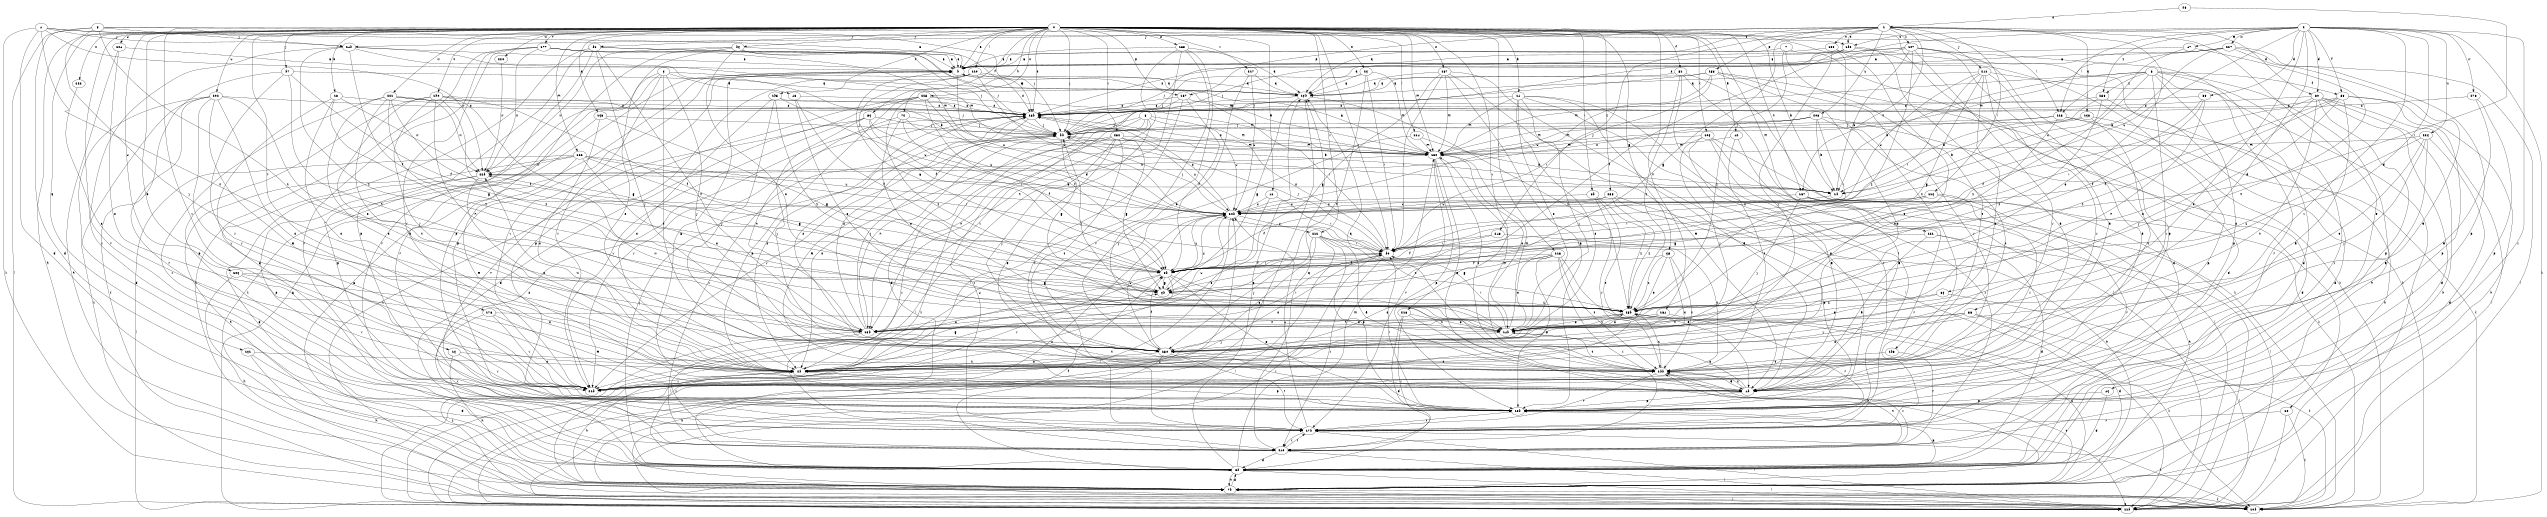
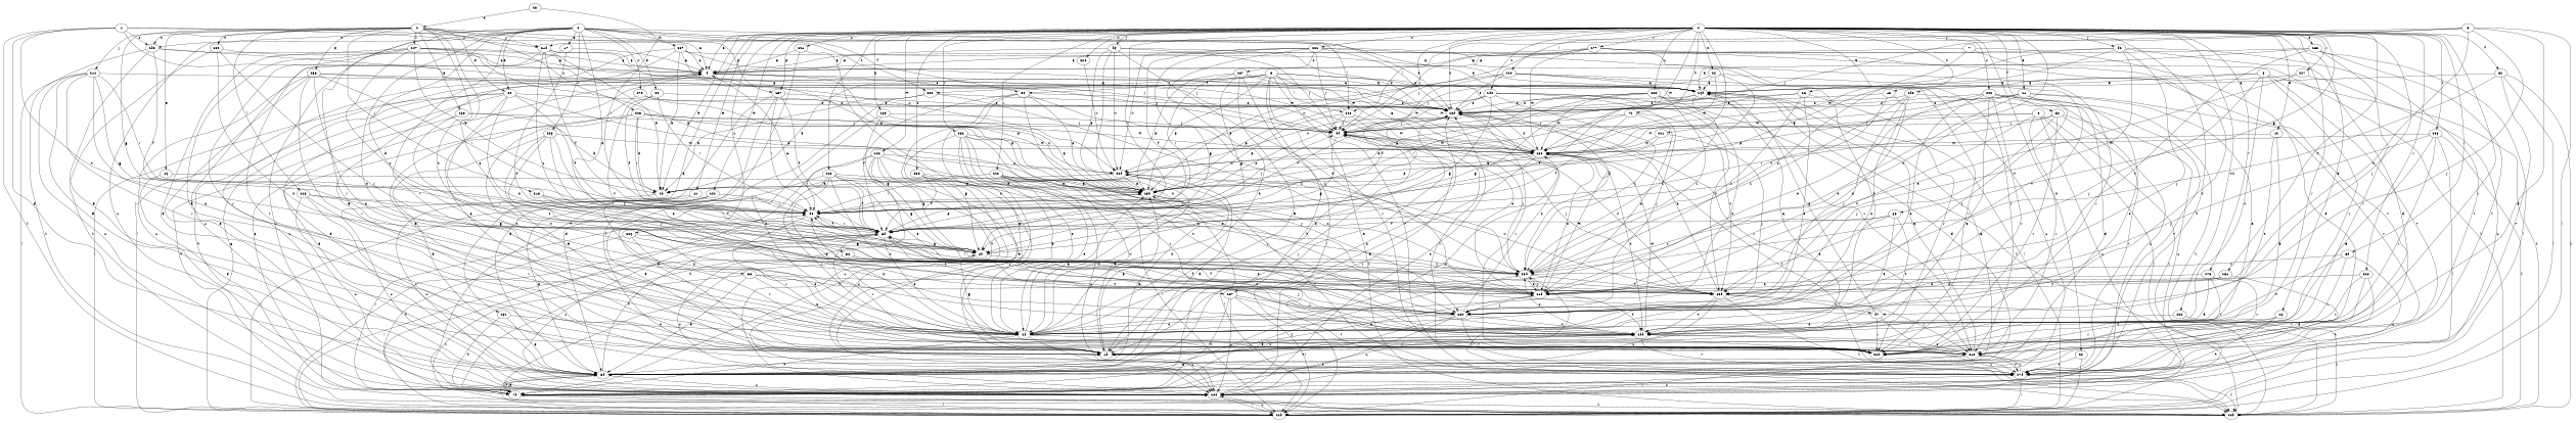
  strict digraph {
    fontname="DejaVu Sans"
    node [fontname="DejaVu Sans"]
    edge [fontname="DejaVu Sans"]
    0
    9
    14
    16
    18
    19
    20
    26
    41
    42
    51
    56
    65
    72
    79
    89
    90
    91
    96
    97
    99
    106
    110
    113
    114
    121
    122
    130
    134
    137
    157
    161
    163
    177
    178
    185
    187
    189
    190
-   193
    195
    202
    204
    206
    212
    217
    218
    219
    220
    221
    222
    225
    232
    240
    255
    169
    209
    159
    149
    29
    179
    250
    49
    199
    259
    229
    119
    139
    109
    59
    39
    69
    1
    30
    46
    107
    116
    138
    158
    168
    198
    208
    241
    248
    249
    28
    2
    33
    36
    38
    47
    58
    118
    226
    227
    n96 [label=278]
    258
    3
    4
    5
    6
    48
    7
    8
    0 -> 9 [label=a]
    0 -> 14 [label=b]
    0 -> 16 [label=b]
    0 -> 18 [label=b]
    0 -> 19 [label=b]
    0 -> 20 [label=c]
    0 -> 26 [label=c]
    0 -> 41 [label=e]
    0 -> 42 [label=e]
    0 -> 51 [label=f]
    0 -> 56 [label=f]
    0 -> 65 [label=g]
    0 -> 72 [label=h]
    0 -> 79 [label=h]
    0 -> 89 [label=i]
    0 -> 90 [label=i]
    0 -> 91 [label=j]
    0 -> 96 [label=j]
    0 -> 97 [label=j]
    0 -> 99 [label=j]
    0 -> 106 [label=k]
    0 -> 110 [label=l]
    0 -> 113 [label=l]
    0 -> 114 [label=l]
    0 -> 121 [label=m]
    0 -> 122 [label=m]
    0 -> 130 [label=m]
    0 -> 134 [label=n]
    0 -> 137 [label=n]
    0 -> 157 [label=p]
    0 -> 161 [label=q]
    0 -> 163 [label=q]
    0 -> 177 [label=r]
    0 -> 178 [label=r]
    0 -> 185 [label=s]
-   0 -> 187 [label=s]
+   221 -> 187 [label=s]
    0 -> 189 [label=s]
    0 -> 190 [label=t]
-   0 -> 193 [label=t]
    0 -> 195 [label=t]
    0 -> 202 [label=u]
    0 -> 204 [label=u]
    0 -> 206 [label=u]
    0 -> 212 [label=v]
    0 -> 217 [label=v]
    0 -> 218 [label=v]
    0 -> 219 [label=v]
    0 -> 220 [label=w]
    0 -> 221 [label=w]
    0 -> 222 [label=w]
    0 -> 225 [label=w]
    0 -> 232 [label=x]
    0 -> 240 [label=x]
    0 -> 255 [label=z]
    9 -> 169 [label=q]
    9 -> 209 [label=u]
    9 -> 159 [label=p]
    14 -> 130 [label=m]
    14 -> 189 [label=s]
    14 -> 159 [label=p]
    14 -> 149 [label=o]
    14 -> 29 [label=c]
    14 -> 179 [label=r]
    14 -> 250 [label=y]
    14 -> 49 [label=e]
    16 -> 79 [label=h]
    16 -> 219 [label=v]
    16 -> 199 [label=t]
    18 -> 189 [label=s]
    18 -> 219 [label=v]
    18 -> 29 [label=c]
    18 -> 259 [label=z]
    18 -> 229 [label=w]
    19 -> 209 [label=u]
    20 -> 179 [label=r]
    20 -> 119 [label=l]
    26 -> 90 [label=i]
    26 -> 99 [label=j]
    26 -> 130 [label=m]
    26 -> 169 [label=q]
    26 -> 139 [label=n]
    41 -> 90 [label=i]
    41 -> 209 [label=u]
    41 -> 29 [label=c]
    42 -> 130 [label=m]
    42 -> 49 [label=e]
    42 -> 199 [label=t]
    51 -> 169 [label=q]
    51 -> 179 [label=r]
    51 -> 259 [label=z]
    51 -> 119 [label=l]
    51 -> 109 [label=k]
    56 -> 90 [label=i]
    56 -> 99 [label=j]
    56 -> 219 [label=v]
    56 -> 209 [label=u]
    56 -> 179 [label=r]
    56 -> 250 [label=y]
    65 -> 149 [label=o]
    65 -> 29 [label=c]
    65 -> 199 [label=t]
    65 -> 259 [label=z]
    65 -> 59 [label=f]
    72 -> 19 [label=b]
    72 -> 99 [label=j]
    72 -> 149 [label=o]
    72 -> 139 [label=n]
    72 -> 59 [label=f]
    79 -> 9 [label=a]
    79 -> 90 [label=i]
    79 -> 199 [label=t]
    79 -> 259 [label=z]
    79 -> 119 [label=l]
    79 -> 109 [label=k]
    79 -> 39 [label=d]
    89 -> 219 [label=v]
    89 -> 209 [label=u]
    89 -> 199 [label=t]
    89 -> 259 [label=z]
    90 -> 99 [label=j]
    90 -> 189 [label=s]
    90 -> 240 [label=x]
    90 -> 29 [label=c]
    90 -> 59 [label=f]
    91 -> 9 [label=a]
    91 -> 130 [label=m]
    91 -> 159 [label=p]
    91 -> 179 [label=r]
    91 -> 250 [label=y]
    91 -> 139 [label=n]
    91 -> 39 [label=d]
    96 -> 9 [label=a]
    96 -> 99 [label=j]
    96 -> 189 [label=s]
    96 -> 159 [label=p]
    96 -> 149 [label=o]
    96 -> 29 [label=c]
    96 -> 229 [label=w]
    97 -> 219 [label=v]
    97 -> 169 [label=q]
-   97 -> 139 [label=n]
+   139 -> 97 [label=n]
    97 -> 109 [label=k]
    97 -> 59 [label=f]
    99 -> 130 [label=m]
    99 -> 219 [label=v]
    99 -> 139 [label=n]
    99 -> 69 [label=g]
    106 -> 130 [label=m]
    106 -> 240 [label=x]
    106 -> 250 [label=y]
    106 -> 49 [label=e]
    106 -> 119 [label=l]
    106 -> 109 [label=k]
    110 -> 189 [label=s]
    110 -> 219 [label=v]
    110 -> 169 [label=q]
    110 -> 209 [label=u]
    110 -> 159 [label=p]
    110 -> 59 [label=f]
    113 -> 240 [label=x]
    113 -> 159 [label=p]
    113 -> 149 [label=o]
    113 -> 29 [label=c]
    113 -> 49 [label=e]
    113 -> 199 [label=t]
    113 -> 59 [label=f]
    113 -> 69 [label=g]
    114 -> 19 [label=b]
    114 -> 130 [label=m]
    114 -> 250 [label=y]
    121 -> 90 [label=i]
    121 -> 49 [label=e]
    121 -> 119 [label=l]
    121 -> 39 [label=d]
    122 -> 79 [label=h]
    122 -> 90 [label=i]
    122 -> 209 [label=u]
    122 -> 149 [label=o]
    122 -> 49 [label=e]
    122 -> 229 [label=w]
    122 -> 119 [label=l]
    122 -> 69 [label=g]
    130 -> 9 [label=a]
    130 -> 189 [label=s]
    130 -> 159 [label=p]
    130 -> 149 [label=o]
    130 -> 179 [label=r]
    130 -> 49 [label=e]
    130 -> 199 [label=t]
    130 -> 229 [label=w]
    134 -> 149 [label=o]
    134 -> 179 [label=r]
    134 -> 139 [label=n]
    137 -> 79 [label=h]
    137 -> 209 [label=u]
    137 -> 179 [label=r]
    137 -> 250 [label=y]
    137 -> 119 [label=l]
    157 -> 90 [label=i]
    157 -> 189 [label=s]
    157 -> 179 [label=r]
    157 -> 59 [label=f]
    157 -> 39 [label=d]
    161 -> 79 [label=h]
    161 -> 29 [label=c]
    161 -> 39 [label=d]
    163 -> 99 [label=j]
    163 -> 159 [label=p]
    163 -> 29 [label=c]
    163 -> 69 [label=g]
    177 -> 9 [label=a]
    177 -> 99 [label=j]
    177 -> 130 [label=m]
    177 -> 219 [label=v]
    177 -> 179 [label=r]
    177 -> 229 [label=w]
    177 -> 109 [label=k]
    178 -> 219 [label=v]
    178 -> 240 [label=x]
    178 -> 149 [label=o]
    178 -> 49 [label=e]
    185 -> 9 [label=a]
    185 -> 219 [label=v]
    185 -> 169 [label=q]
    185 -> 179 [label=r]
    185 -> 119 [label=l]
    185 -> 139 [label=n]
    187 -> 90 [label=i]
    187 -> 130 [label=m]
    187 -> 169 [label=q]
    187 -> 159 [label=p]
    187 -> 49 [label=e]
    187 -> 119 [label=l]
    187 -> 69 [label=g]
    189 -> 99 [label=j]
    189 -> 219 [label=v]
    189 -> 240 [label=x]
    189 -> 49 [label=e]
    190 -> 189 [label=s]
    190 -> 159 [label=p]
    190 -> 29 [label=c]
    190 -> 250 [label=y]
    190 -> 259 [label=z]
    190 -> 139 [label=n]
    190 -> 59 [label=f]
    190 -> 69 [label=g]
-   193 -> 179 [label=r]
-   193 -> 199 [label=t]
    195 -> 189 [label=s]
    195 -> 209 [label=u]
    195 -> 29 [label=c]
    195 -> 250 [label=y]
    195 -> 259 [label=z]
    202 -> 189 [label=s]
    202 -> 219 [label=v]
    202 -> 149 [label=o]
    202 -> 29 [label=c]
    202 -> 179 [label=r]
    202 -> 49 [label=e]
    202 -> 109 [label=k]
    202 -> 39 [label=d]
    204 -> 9 [label=a]
    204 -> 79 [label=h]
    204 -> 29 [label=c]
    206 -> 79 [label=h]
    206 -> 219 [label=v]
    206 -> 29 [label=c]
    206 -> 69 [label=g]
    212 -> 90 [label=i]
-   209 -> 212 [label=u]
+   212 -> 209 [label=u]
    212 -> 159 [label=p]
    212 -> 29 [label=c]
    212 -> 250 [label=y]
    212 -> 49 [label=e]
    212 -> 259 [label=z]
    212 -> 119 [label=l]
    217 -> 169 [label=q]
    217 -> 209 [label=u]
    217 -> 149 [label=o]
    218 -> 79 [label=h]
    218 -> 240 [label=x]
    218 -> 149 [label=o]
    218 -> 39 [label=d]
    220 -> 229 [label=w]
    221 -> 99 [label=j]
    221 -> 189 [label=s]
    221 -> 240 [label=x]
    221 -> 29 [label=c]
    221 -> 199 [label=t]
    221 -> 229 [label=w]
    221 -> 59 [label=f]
    221 -> 69 [label=g]
    222 -> 29 [label=c]
-   20 -> 109 [label=k]
-   225 -> 90 [label=d]
+   222 -> 109 [label=k]
+   225 -> 90 [label=i]
    225 -> 130 [label=m]
    225 -> 189 [label=s]
    225 -> 159 [label=p]
    225 -> 259 [label=z]
    225 -> 109 [label=k]
    225 -> 59 [label=f]
    225 -> 39 [label=d]
    232 -> 130 [label=m]
    232 -> 240 [label=x]
    232 -> 209 [label=u]
    232 -> 29 [label=c]
    232 -> 250 [label=y]
    232 -> 49 [label=e]
    232 -> 199 [label=t]
    232 -> 69 [label=g]
    240 -> 169 [label=q]
    240 -> 179 [label=r]
    240 -> 199 [label=t]
    240 -> 119 [label=l]
    240 -> 39 [label=d]
    255 -> 79 [label=h]
    255 -> 209 [label=u]
    255 -> 159 [label=p]
    255 -> 259 [label=z]
    255 -> 59 [label=f]
    169 -> 189 [label=s]
    169 -> 259 [label=z]
    169 -> 119 [label=l]
    169 -> 69 [label=g]
    209 -> 99 [label=j]
    209 -> 189 [label=s]
    209 -> 119 [label=l]
    159 -> 90 [label=i]
    159 -> 179 [label=r]
    159 -> 119 [label=l]
    149 -> 90 [label=i]
    149 -> 130 [label=m]
    149 -> 250 [label=y]
    149 -> 199 [label=t]
    149 -> 259 [label=z]
    29 -> 79 [label=h]
-   189 -> 29 [label=s]
+   29 -> 189 [label=s]
    29 -> 219 [label=v]
    29 -> 209 [label=u]
    29 -> 159 [label=p]
    29 -> 229 [label=w]
    29 -> 69 [label=g]
    179 -> 240 [label=x]
    179 -> 209 [label=u]
    179 -> 119 [label=l]
    179 -> 109 [label=k]
    250 -> 79 [label=h]
    250 -> 189 [label=s]
    250 -> 209 [label=u]
    250 -> 29 [label=c]
    250 -> 179 [label=r]
    250 -> 199 [label=t]
    250 -> 59 [label=f]
    49 -> 9 [label=a]
    49 -> 159 [label=p]
    49 -> 149 [label=o]
    49 -> 199 [label=t]
    199 -> 130 [label=m]
    199 -> 240 [label=x]
    199 -> 169 [label=q]
    199 -> 179 [label=r]
    199 -> 49 [label=e]
    199 -> 259 [label=z]
    259 -> 99 [label=j]
    259 -> 149 [label=o]
    259 -> 139 [label=n]
    259 -> 109 [label=k]
    229 -> 19 [label=b]
    229 -> 159 [label=p]
    229 -> 29 [label=c]
    229 -> 39 [label=d]
    119 -> 9 [label=a]
    119 -> 209 [label=u]
    139 -> 90 [label=i]
    139 -> 99 [label=j]
    139 -> 189 [label=s]
    139 -> 240 [label=x]
    139 -> 209 [label=u]
    139 -> 199 [label=t]
    139 -> 229 [label=w]
    139 -> 109 [label=k]
    59 -> 9 [label=a]
    59 -> 90 [label=i]
    59 -> 219 [label=v]
    59 -> 209 [label=u]
    59 -> 159 [label=p]
    59 -> 29 [label=c]
    59 -> 199 [label=t]
    59 -> 119 [label=l]
    59 -> 69 [label=g]
    39 -> 79 [label=h]
    39 -> 99 [label=j]
    39 -> 130 [label=m]
    39 -> 189 [label=s]
    39 -> 169 [label=q]
    39 -> 209 [label=u]
    39 -> 159 [label=p]
    39 -> 119 [label=l]
    39 -> 59 [label=f]
    69 -> 209 [label=u]
    69 -> 259 [label=z]
    1 -> 137 [label=n]
    1 -> 157 [label=p]
    1 -> 169 [label=q]
    1 -> 149 [label=o]
    1 -> 69 [label=g]
    1 -> 30 [label=d]
    1 -> 46 [label=e]
    1 -> 107 [label=k]
    1 -> 116 [label=l]
    1 -> 138 [label=n]
    1 -> 158 [label=p]
    1 -> 168 [label=q]
    1 -> 198 [label=t]
    1 -> 208 [label=u]
    1 -> 241 [label=y]
    1 -> 248 [label=y]
    1 -> 249 [label=y]
    30 -> 79 [label=h]
    30 -> 189 [label=s]
    30 -> 159 [label=p]
    30 -> 149 [label=o]
    30 -> 199 [label=t]
    30 -> 119 [label=l]
    30 -> 59 [label=f]
    30 -> 39 [label=d]
    46 -> 159 [label=p]
    46 -> 39 [label=d]
    107 -> 9 [label=a]
    107 -> 19 [label=b]
    107 -> 99 [label=j]
    107 -> 189 [label=s]
    107 -> 219 [label=v]
    107 -> 159 [label=p]
    107 -> 49 [label=e]
    107 -> 259 [label=z]
    107 -> 39 [label=d]
    116 -> 90 [label=i]
    116 -> 219 [label=v]
    116 -> 209 [label=u]
    116 -> 179 [label=r]
    116 -> 69 [label=g]
    138 -> 9 [label=a]
    138 -> 29 [label=c]
    138 -> 250 [label=y]
    138 -> 109 [label=k]
    158 -> 90 [label=i]
    158 -> 99 [label=j]
    158 -> 219 [label=v]
    158 -> 169 [label=q]
    158 -> 209 [label=u]
    158 -> 29 [label=c]
    158 -> 39 [label=d]
    168 -> 19 [label=b]
    168 -> 79 [label=h]
    168 -> 99 [label=j]
    168 -> 199 [label=t]
    198 -> 9 [label=a]
    198 -> 99 [label=j]
    198 -> 49 [label=e]
    198 -> 109 [label=k]
    198 -> 59 [label=f]
    208 -> 19 [label=b]
    208 -> 90 [label=i]
    208 -> 99 [label=j]
    208 -> 130 [label=m]
    208 -> 199 [label=t]
    208 -> 229 [label=w]
    208 -> 39 [label=d]
    241 -> 90 [label=i]
    241 -> 219 [label=v]
    241 -> 169 [label=q]
    241 -> 209 [label=u]
    241 -> 29 [label=c]
    241 -> 49 [label=e]
    241 -> 119 [label=l]
    241 -> 69 [label=g]
    248 -> 90 [label=i]
    248 -> 199 [label=t]
    248 -> 59 [label=f]
    249 -> 9 [label=a]
    249 -> 19 [label=b]
    249 -> 130 [label=m]
    249 -> 179 [label=r]
    249 -> 259 [label=z]
    249 -> 59 [label=f]
    28 -> 90 [label=i]
    28 -> 1 [label=c]
    2 -> 189 [label=s]
    2 -> 219 [label=v]
    2 -> 240 [label=x]
    2 -> 209 [label=u]
    2 -> 29 [label=c]
    2 -> 109 [label=k]
    2 -> 30 [label=d]
    2 -> 198 [label=t]
    2 -> 33 [label=d]
    2 -> 36 [label=d]
    2 -> 38 [label=d]
    2 -> 47 [label=e]
    2 -> 58 [label=f]
    2 -> 118 [label=l]
    2 -> 226 [label=w]
    2 -> 227 [label=w]
    2 -> n96 [label=w]
    2 -> 258 [label=z]
    33 -> 29 [label=c]
    33 -> 250 [label=y]
    33 -> 139 [label=n]
    33 -> 109 [label=k]
    33 -> 39 [label=d]
    36 -> 149 [label=o]
    36 -> 259 [label=z]
    36 -> 119 [label=l]
    38 -> 90 [label=i]
    38 -> 189 [label=s]
    38 -> 139 [label=n]
    38 -> 59 [label=f]
    47 -> 9 [label=a]
    47 -> 209 [label=u]
    47 -> 139 [label=n]
    58 -> 79 [label=h]
    58 -> 189 [label=s]
    58 -> 159 [label=p]
    58 -> 250 [label=y]
    58 -> 49 [label=e]
    58 -> 259 [label=z]
    58 -> 59 [label=f]
    118 -> 99 [label=j]
    118 -> 130 [label=m]
    118 -> 159 [label=p]
    118 -> 149 [label=o]
    118 -> 109 [label=k]
    226 -> 130 [label=m]
    226 -> 149 [label=o]
    226 -> 250 [label=y]
    226 -> 49 [label=e]
    226 -> 259 [label=z]
    226 -> 39 [label=d]
    227 -> 9 [label=a]
    227 -> 19 [label=b]
    227 -> 130 [label=m]
    227 -> 169 [label=q]
    227 -> 159 [label=p]
    227 -> 49 [label=e]
    227 -> 119 [label=l]
    n96 -> 189 [label=s]
    n96 -> 159 [label=p]
    n96 -> 49 [label=e]
    258 -> 19 [label=b]
    258 -> 189 [label=s]
    258 -> 259 [label=z]
    258 -> 39 [label=d]
    3 -> 19 [label=b]
    3 -> 79 [label=h]
    3 -> 130 [label=m]
    3 -> 219 [label=v]
    3 -> 240 [label=x]
    3 -> 159 [label=p]
    3 -> 179 [label=r]
    3 -> 259 [label=z]
    3 -> 58 [label=f]
    3 -> 118 [label=l]
    3 -> 258 [label=z]
    4 -> 9 [label=a]
    4 -> 229 [label=w]
    4 -> 139 [label=n]
    4 -> 109 [label=k]
    4 -> 39 [label=d]
    4 -> 198 [label=t]
    4 -> 249 [label=y]
    5 -> 99 [label=j]
    5 -> 250 [label=y]
    5 -> 119 [label=l]
    5 -> 139 [label=n]
    5 -> 39 [label=d]
    5 -> 249 [label=y]
    5 -> 118 [label=l]
    6 -> 219 [label=v]
    6 -> 169 [label=q]
    6 -> 179 [label=r]
    6 -> 250 [label=y]
    6 -> 199 [label=t]
    6 -> 109 [label=k]
    6 -> 48 [label=e]
    48 -> 189 [label=s]
    48 -> 149 [label=o]
    48 -> 59 [label=f]
    7 -> 9 [label=a]
    7 -> 199 [label=t]
    7 -> 259 [label=z]
    7 -> 39 [label=d]
    8 -> 99 [label=j]
    8 -> 130 [label=m]
    8 -> 240 [label=x]
    8 -> 209 [label=u]
    8 -> 119 [label=l]
    8 -> 139 [label=n]
    8 -> 109 [label=k]
  }
